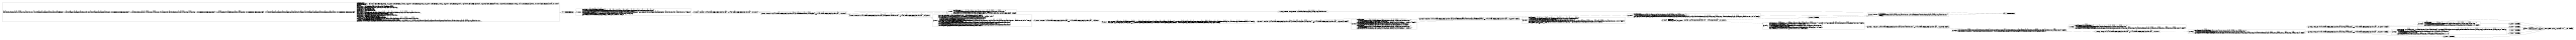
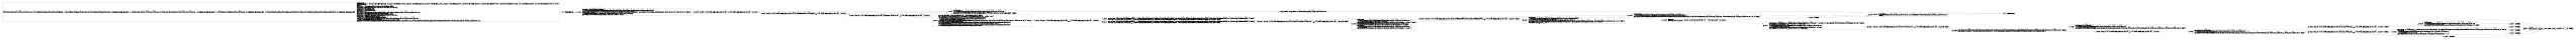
  digraph {
    rankdir=LR
    node [shape=record]
    n1 [label="{39\:\ ?|MTH_ENTER_BLOCK\l}"]
    n2 [label="{41\:\ 0x0000|0x0000: IGET  (r0 I:androidx.fragment.app.Fragment) = \l  (r14 I:androidx.fragment.app.FragmentTransition$FragmentContainerTransition A[D('fragments' androidx.fragment.app.FragmentTransition$FragmentContainerTransition)])\l androidx.fragment.app.FragmentTransition.FragmentContainerTransition.lastIn androidx.fragment.app.Fragment  (LINE:889)\l0x0002: INVOKE  (r1 I:android.view.View) = (r0 I:androidx.fragment.app.Fragment A[D('inFragment' androidx.fragment.app.Fragment)]) type: VIRTUAL call: androidx.fragment.app.Fragment.getView():android.view.View A[MD:():android.view.View (m)] (LINE:890)\l0x0006: INVOKE  (r2 I:boolean) = \l  (r12 I:androidx.collection.ArrayMap A[D('nameOverrides' androidx.collection.ArrayMap\<java.lang.String, java.lang.String\>)])\l type: VIRTUAL call: androidx.collection.ArrayMap.isEmpty():boolean A[MD:():boolean (m)] (LINE:891)\l}"]
    n3 [label="{42\:\ 0x000a|0x000a: IF  (r2 I:??[int, boolean, OBJECT, ARRAY, byte, short, char]) != (0 ??[int, boolean, OBJECT, ARRAY, byte, short, char])  \-\> B:70:0x007f \l}"]
    n4 [label="{43\:\ 0x000c|0x000c: IF  (r13 I:??[int, boolean, OBJECT, ARRAY, byte, short, char] A[D('sharedElementTransition' java.lang.Object)]) == (0 ??[int, boolean, OBJECT, ARRAY, byte, short, char])  \-\> B:70:0x007f \l}"]
    n5 [label="{70\:\ 0x007f|0x007f: INVOKE  \l  (r12 I:androidx.collection.ArrayMap A[D('nameOverrides' androidx.collection.ArrayMap\<java.lang.String, java.lang.String\>)])\l type: VIRTUAL call: androidx.collection.ArrayMap.clear():void A[MD:():void (m)] (LINE:892)\l0x0082: CONST  (r2 I:??[int, float, boolean, short, byte, char, OBJECT, ARRAY]) = (0 ??[int, float, boolean, short, byte, char, OBJECT, ARRAY])  (LINE:893)\l}"]
    n6 [label="{44\:\ 0x000e|0x000e: IF  (r1 I:??[int, boolean, OBJECT, ARRAY, byte, short, char] A[D('fragmentView' android.view.View)]) != (0 ??[int, boolean, OBJECT, ARRAY, byte, short, char])  \-\> B:46:0x0012 \l}"]
    n7 [label="{71\:\ 0x0083|RETURN\l|0x0083: RETURN  (r2 I:androidx.collection.ArrayMap\<java.lang.String, android.view.View\>) \l}"]
    n8 [label="{46\:\ 0x0012|0x0012: NEW_INSTANCE  (r2 I:androidx.collection.ArrayMap) =  androidx.collection.ArrayMap  (LINE:895)\l0x0014: INVOKE  (r2 I:androidx.collection.ArrayMap) type: DIRECT call: androidx.collection.ArrayMap.\<init\>():void A[MD:():void (m)]\l0x0017: INVOKE  \l  (r11 I:androidx.fragment.app.FragmentTransitionImpl A[D('impl' androidx.fragment.app.FragmentTransitionImpl)])\l  (r2 I:java.util.Map A[D('inSharedElements' androidx.collection.ArrayMap\<java.lang.String, android.view.View\>)])\l  (r1 I:android.view.View A[D('fragmentView' android.view.View)])\l type: VIRTUAL call: androidx.fragment.app.FragmentTransitionImpl.findNamedViews(java.util.Map, android.view.View):void A[MD:(java.util.Map\<java.lang.String, android.view.View\>, android.view.View):void (m)] (LINE:896)\l0x001a: IGET  (r3 I:androidx.fragment.app.BackStackRecord) = \l  (r14 I:androidx.fragment.app.FragmentTransition$FragmentContainerTransition A[D('fragments' androidx.fragment.app.FragmentTransition$FragmentContainerTransition)])\l androidx.fragment.app.FragmentTransition.FragmentContainerTransition.lastInTransaction androidx.fragment.app.BackStackRecord  (LINE:900)\l0x001c: IGET  (r4 I:boolean) = \l  (r14 I:androidx.fragment.app.FragmentTransition$FragmentContainerTransition A[D('fragments' androidx.fragment.app.FragmentTransition$FragmentContainerTransition)])\l androidx.fragment.app.FragmentTransition.FragmentContainerTransition.lastInIsPop boolean  (LINE:901)\l}"]
    n9 [label="{47\:\ 0x001e|0x001e: IF  (r4 I:??[int, boolean, OBJECT, ARRAY, byte, short, char]) == (0 ??[int, boolean, OBJECT, ARRAY, byte, short, char])  \-\> B:49:0x0027 \l}"]
+   n10 [label="{48\:\ 0x0020|0x0020: INVOKE  (r4 I:androidx.core.app.SharedElementCallback) = (r0 I:androidx.fragment.app.Fragment A[D('inFragment' androidx.fragment.app.Fragment)]) type: VIRTUAL call: androidx.fragment.app.Fragment.getExitTransitionCallback():androidx.core.app.SharedElementCallback A[MD:():androidx.core.app.SharedElementCallback (m)] (LINE:902)\l0x0024: IGET  (r5 I:java.util.ArrayList\<java.lang.String\>) = (r3 I:androidx.fragment.app.BackStackRecord A[D('inTransaction' androidx.fragment.app.BackStackRecord)]) androidx.fragment.app.BackStackRecord.mSharedElementSourceNames java.util.ArrayList  (LINE:903)\l}"]
    n11 [label="{49\:\ 0x0027|0x0027: INVOKE  (r4 I:androidx.core.app.SharedElementCallback) = (r0 I:androidx.fragment.app.Fragment A[D('inFragment' androidx.fragment.app.Fragment)]) type: VIRTUAL call: androidx.fragment.app.Fragment.getEnterTransitionCallback():androidx.core.app.SharedElementCallback A[MD:():androidx.core.app.SharedElementCallback (m)] (LINE:905)\l0x002b: IGET  (r5 I:java.util.ArrayList\<java.lang.String\>) = (r3 I:androidx.fragment.app.BackStackRecord A[D('inTransaction' androidx.fragment.app.BackStackRecord)]) androidx.fragment.app.BackStackRecord.mSharedElementTargetNames java.util.ArrayList  (LINE:906)\l}"]
    n12 [label="{50\:\ 0x002d|0x002d: IF  (r5 I:??[int, boolean, OBJECT, ARRAY, byte, short, char] A[D('names' java.util.ArrayList\<java.lang.String\>)]) == (0 ??[int, boolean, OBJECT, ARRAY, byte, short, char])  \-\> B:52:0x0039  (LINE:909)\l}"]
    n13 [label="{51\:\ 0x002f|0x002f: INVOKE  \l  (r2 I:androidx.collection.ArrayMap A[D('inSharedElements' androidx.collection.ArrayMap\<java.lang.String, android.view.View\>)])\l  (r5 I:java.util.Collection A[D('names' java.util.ArrayList\<java.lang.String\>)])\l type: VIRTUAL call: androidx.collection.ArrayMap.retainAll(java.util.Collection):boolean A[MD:(java.util.Collection\<?\>):boolean (m)] (LINE:910)\l0x0032: INVOKE  (r6 I:java.util.Collection) = \l  (r12 I:androidx.collection.ArrayMap A[D('nameOverrides' androidx.collection.ArrayMap\<java.lang.String, java.lang.String\>)])\l type: VIRTUAL call: androidx.collection.ArrayMap.values():java.util.Collection A[MD:():java.util.Collection\<V\> (m)] (LINE:911)\l0x0036: INVOKE  \l  (r2 I:androidx.collection.ArrayMap A[D('inSharedElements' androidx.collection.ArrayMap\<java.lang.String, android.view.View\>)])\l  (r6 I:java.util.Collection)\l type: VIRTUAL call: androidx.collection.ArrayMap.retainAll(java.util.Collection):boolean A[MD:(java.util.Collection\<?\>):boolean (m)]\l}"]
    n14 [label="{52\:\ 0x0039|0x0039: IF  (r4 I:??[int, boolean, OBJECT, ARRAY, byte, short, char] A[D('sharedElementCallback' androidx.core.app.SharedElementCallback)]) == (0 ??[int, boolean, OBJECT, ARRAY, byte, short, char])  \-\> B:68:0x007b  (LINE:913)\l}"]
    n15 [label="{53\:\ 0x003b|0x003b: INVOKE  \l  (r4 I:androidx.core.app.SharedElementCallback A[D('sharedElementCallback' androidx.core.app.SharedElementCallback)])\l  (r5 I:java.util.List A[D('names' java.util.ArrayList\<java.lang.String\>)])\l  (r2 I:java.util.Map A[D('inSharedElements' androidx.collection.ArrayMap\<java.lang.String, android.view.View\>)])\l type: VIRTUAL call: androidx.core.app.SharedElementCallback.onMapSharedElements(java.util.List, java.util.Map):void A[MD:(java.util.List\<java.lang.String\>, java.util.Map\<java.lang.String, android.view.View\>):void (m)] (LINE:914)\l0x003e: INVOKE  (r6 I:int) = (r5 I:java.util.ArrayList A[D('names' java.util.ArrayList\<java.lang.String\>)]) type: VIRTUAL call: java.util.ArrayList.size():int A[MD:():int (c)] (LINE:915)\l0x0042: ARITH  (r6 I:int) = (r6 I:int) + (\-1 int) \l}"]
    n16 [label="{68\:\ 0x007b|0x007b: INVOKE  \l  (r12 I:androidx.collection.ArrayMap A[D('nameOverrides' androidx.collection.ArrayMap\<java.lang.String, java.lang.String\>)])\l  (r2 I:androidx.collection.ArrayMap A[D('inSharedElements' androidx.collection.ArrayMap\<java.lang.String, android.view.View\>)])\l type: STATIC call: androidx.fragment.app.FragmentTransition.retainValues(androidx.collection.ArrayMap, androidx.collection.ArrayMap):void A[MD:(androidx.collection.ArrayMap\<java.lang.String, java.lang.String\>, androidx.collection.ArrayMap\<java.lang.String, android.view.View\>):void (m)] (LINE:931)\l}"]
    n17 [label="{54\:\ 0x0044|LOOP_START\lLOOP:0: B:54:0x0044\-\>B:66:0x0077\l|0x0044: IF  (r6 I:??[int, byte, short, char] A[D('i' int)]) \< (0 ??[int, byte, short, char])  \-\> B:72:0x007e \l}"]
    n18 [label="{69\:\ 0x007e|RETURN\l|0x007e: RETURN  \l  (r2 I:androidx.collection.ArrayMap\<java.lang.String, android.view.View\> A[D('inSharedElements' androidx.collection.ArrayMap\<java.lang.String, android.view.View\>)])\l  (LINE:933)\l}"]
    n19 [label="{55\:\ 0x0046|0x0046: INVOKE  (r7 I:java.lang.Object) = (r5 I:java.util.ArrayList A[D('names' java.util.ArrayList\<java.lang.String\>)]), (r6 I:int A[D('i' int)]) type: VIRTUAL call: java.util.ArrayList.get(int):java.lang.Object A[MD:(int):E (c)] (LINE:916)\l0x004a: CHECK_CAST (r7 I:java.lang.String) = (java.lang.String) (r7 I:??[OBJECT, ARRAY]) \l0x004c: INVOKE  (r8 I:java.lang.Object) = \l  (r2 I:androidx.collection.ArrayMap A[D('inSharedElements' androidx.collection.ArrayMap\<java.lang.String, android.view.View\>)])\l  (r7 I:java.lang.Object A[D('name' java.lang.String)])\l type: VIRTUAL call: androidx.collection.ArrayMap.get(java.lang.Object):java.lang.Object A[MD:(java.lang.Object):V (m)] (LINE:917)\l0x0050: CHECK_CAST (r8 I:android.view.View) = (android.view.View) (r8 I:??[OBJECT, ARRAY]) \l}"]
    n20 [label="{72\:\ 0x007e|SYNTHETIC\l}"]
    n21 [label="{56\:\ 0x0052|0x0052: IF  (r8 I:??[int, boolean, OBJECT, ARRAY, byte, short, char] A[D('view' android.view.View)]) != (0 ??[int, boolean, OBJECT, ARRAY, byte, short, char])  \-\> B:60:0x005e  (LINE:918)\l}"]
    n22 [label="{57\:\ 0x0054|0x0054: INVOKE  (r9 I:java.lang.String) = \l  (r12 I:androidx.collection.ArrayMap A[D('nameOverrides' androidx.collection.ArrayMap\<java.lang.String, java.lang.String\>)])\l  (r7 I:java.lang.String A[D('name' java.lang.String)])\l type: STATIC call: androidx.fragment.app.FragmentTransition.findKeyForValue(androidx.collection.ArrayMap, java.lang.String):java.lang.String A[MD:(androidx.collection.ArrayMap\<java.lang.String, java.lang.String\>, java.lang.String):java.lang.String (m)] (LINE:919)\l}"]
    n23 [label="{60\:\ 0x005e|0x005e: INVOKE  (r9 I:java.lang.String) = (r8 I:android.view.View A[D('view' android.view.View)]) type: STATIC call: androidx.core.view.ViewCompat.getTransitionName(android.view.View):java.lang.String A[MD:(android.view.View):java.lang.String (m)] (LINE:923)\l0x0062: INVOKE  (r9 I:boolean) = (r7 I:java.lang.String A[D('name' java.lang.String)]), (r9 I:java.lang.Object) type: VIRTUAL call: java.lang.String.equals(java.lang.Object):boolean A[MD:(java.lang.Object):boolean (c)]\l}"]
    n24 [label="{58\:\ 0x0058|0x0058: IF  (r9 I:??[int, boolean, OBJECT, ARRAY, byte, short, char] A[D('key' java.lang.String)]) == (0 ??[int, boolean, OBJECT, ARRAY, byte, short, char])  \-\> B:75:0x0077  (LINE:920)\l}"]
    n25 [label="{61\:\ 0x0066|0x0066: IF  (r9 I:??[int, boolean, OBJECT, ARRAY, byte, short, char]) != (0 ??[int, boolean, OBJECT, ARRAY, byte, short, char])  \-\> B:77:0x0077 \l}"]
    n26 [label="{59\:\ 0x005a|0x005a: INVOKE  \l  (r12 I:androidx.collection.ArrayMap A[D('nameOverrides' androidx.collection.ArrayMap\<java.lang.String, java.lang.String\>)])\l  (r9 I:java.lang.Object A[D('key' java.lang.String)])\l type: VIRTUAL call: androidx.collection.ArrayMap.remove(java.lang.Object):java.lang.Object A[MD:(java.lang.Object):V (m)] (LINE:921)\l}"]
    n27 [label="{75\:\ 0x0077|SYNTHETIC\l}"]
    n28 [label="{76\:\ 0x0077|SYNTHETIC\l}"]
    n29 [label="{66\:\ 0x0077|LOOP_END\lLOOP:0: B:54:0x0044\-\>B:66:0x0077\l|0x0077: ARITH  (r6 I:int) = (r6 I:int A[D('i' int)]) + (\-1 int)  (LINE:915)\l}"]
    n30 [label="{62\:\ 0x0068|0x0068: INVOKE  (r9 I:java.lang.String) = \l  (r12 I:androidx.collection.ArrayMap A[D('nameOverrides' androidx.collection.ArrayMap\<java.lang.String, java.lang.String\>)])\l  (r7 I:java.lang.String A[D('name' java.lang.String)])\l type: STATIC call: androidx.fragment.app.FragmentTransition.findKeyForValue(androidx.collection.ArrayMap, java.lang.String):java.lang.String A[MD:(androidx.collection.ArrayMap\<java.lang.String, java.lang.String\>, java.lang.String):java.lang.String (m)] (LINE:924)\l}"]
    n31 [label="{63\:\ 0x006c|0x006c: IF  (r9 I:??[int, boolean, OBJECT, ARRAY, byte, short, char] A[D('key' java.lang.String)]) == (0 ??[int, boolean, OBJECT, ARRAY, byte, short, char])  \-\> B:73:0x0077  (LINE:925)\l}"]
    n32 [label="{77\:\ 0x0077|SYNTHETIC\l}"]
    n33 [label="{64\:\ 0x006e|0x006e: INVOKE  (r10 I:java.lang.String) = (r8 I:android.view.View A[D('view' android.view.View)]) type: STATIC call: androidx.core.view.ViewCompat.getTransitionName(android.view.View):java.lang.String A[MD:(android.view.View):java.lang.String (m)] (LINE:926)\l0x0072: INVOKE  \l  (r12 I:androidx.collection.ArrayMap A[D('nameOverrides' androidx.collection.ArrayMap\<java.lang.String, java.lang.String\>)])\l  (r9 I:java.lang.Object A[D('key' java.lang.String)])\l  (r10 I:java.lang.Object)\l type: VIRTUAL call: androidx.collection.ArrayMap.put(java.lang.Object, java.lang.Object):java.lang.Object A[MD:(K, V):V (m)]\l}"]
    n34 [label="{73\:\ 0x0077|SYNTHETIC\l}"]
    n35 [label="{74\:\ 0x0077|SYNTHETIC\l}"]
    n36 [label="{40\:\ ?|MTH_EXIT_BLOCK\l}"]
    n37 [label="{static androidx.collection.ArrayMap\<java.lang.String, android.view.View\> androidx.fragment.app.FragmentTransition.captureInSharedElements((r11 I:androidx.fragment.app.FragmentTransitionImpl A[D('impl' androidx.fragment.app.FragmentTransitionImpl), IMMUTABLE_TYPE, METHOD_ARGUMENT]), (r12 I:androidx.collection.ArrayMap\<java.lang.String, java.lang.String\> A[D('nameOverrides' androidx.collection.ArrayMap\<java.lang.String, java.lang.String\>), IMMUTABLE_TYPE, METHOD_ARGUMENT]), (r13 I:java.lang.Object A[D('sharedElementTransition' java.lang.Object), IMMUTABLE_TYPE, METHOD_ARGUMENT]), (r14 I:androidx.fragment.app.FragmentTransition$FragmentContainerTransition A[D('fragments' androidx.fragment.app.FragmentTransition$FragmentContainerTransition), IMMUTABLE_TYPE, METHOD_ARGUMENT]))  | USE_LINES_HINTS\lBACK_EDGE: B:66:0x0077 \-\> B:54:0x0044, CROSS_EDGE: B:58:0x0058 \-\> B:66:0x0077, CROSS_EDGE: B:64:0x006e \-\> B:66:0x0077, CROSS_EDGE: B:63:0x006c \-\> B:66:0x0077, CROSS_EDGE: B:61:0x0066 \-\> B:66:0x0077, CROSS_EDGE: B:68:0x007b \-\> B:69:0x007e, CROSS_EDGE: B:50:0x002d \-\> B:52:0x0039, CROSS_EDGE: B:49:0x0027 \-\> B:50:0x002d, CROSS_EDGE: B:71:0x0083 \-\> B:40:?, CROSS_EDGE: B:43:0x000c \-\> B:70:0x007f, CROSS_EDGE: B:42:0x000a \-\> B:70:0x007f\lINLINE_NOT_NEEDED\lDebug Info:\l  0x0024\-0x0027: r4 'sharedElementCallback' Landroidx\/core\/app\/SharedElementCallback;\l  0x0026\-0x0027: r5 'names' Ljava\/util\/ArrayList;, signature: Ljava\/util\/ArrayList\<Ljava\/lang\/String;\>;\l  0x0058\-0x005e: r9 'key' Ljava\/lang\/String;\l  0x006c\-0x0076: r9 'key' Ljava\/lang\/String;\l  0x004c\-0x0077: r7 'name' Ljava\/lang\/String;\l  0x0052\-0x0077: r8 'view' Landroid\/view\/View;\l  0x0044\-0x007a: r6 'i' I\l  0x0017\-0x007f: r2 'inSharedElements' Landroidx\/collection\/ArrayMap;, signature: Landroidx\/collection\/ArrayMap\<Ljava\/lang\/String;Landroid\/view\/View;\>;\l  0x001c\-0x007f: r3 'inTransaction' Landroidx\/fragment\/app\/BackStackRecord;\l  0x002b\-0x007f: r4 'sharedElementCallback' Landroidx\/core\/app\/SharedElementCallback;\l  0x002d\-0x007f: r5 'names' Ljava\/util\/ArrayList;, signature: Ljava\/util\/ArrayList\<Ljava\/lang\/String;\>;\l  0x0002\-0x0083: r0 'inFragment' Landroidx\/fragment\/app\/Fragment;\l  0x0006\-0x0083: r1 'fragmentView' Landroid\/view\/View;\l  \-1 \-0x0083: r11 'impl' Landroidx\/fragment\/app\/FragmentTransitionImpl;\l  0x0000\-0x0083: r12 'nameOverrides' Landroidx\/collection\/ArrayMap;, signature: Landroidx\/collection\/ArrayMap\<Ljava\/lang\/String;Ljava\/lang\/String;\>;\l  \-1 \-0x0083: r13 'sharedElementTransition' Ljava\/lang\/Object;\l  \-1 \-0x0083: r14 'fragments' Landroidx\/fragment\/app\/FragmentTransition$FragmentContainerTransition;\lSIGNATURE: (Landroidx\/fragment\/app\/FragmentTransitionImpl;Landroidx\/collection\/ArrayMap\<Ljava\/lang\/String;Ljava\/lang\/String;\>;Ljava\/lang\/Object;Landroidx\/fragment\/app\/FragmentTransition$FragmentContainerTransition;)Landroidx\/collection\/ArrayMap\<Ljava\/lang\/String;Landroid\/view\/View;\>;\l}"]
    n1 -> n2
    n2 -> n3
    n3 -> n4 [style=dashed]
    n3 -> n5
    n4 -> n5
    n4 -> n6 [style=dashed]
    n5 -> n7
    n6 -> n5 [style=dashed]
    n6 -> n8
    n7 -> n36
    n8 -> n9
+   n9 -> n10 [style=dashed]
    n9 -> n11
+   n10 -> n12
    n11 -> n12
    n12 -> n13 [style=dashed]
    n12 -> n14
    n13 -> n14
    n14 -> n15 [style=dashed]
    n14 -> n16
    n15 -> n17
    n16 -> n18
    n17 -> n19 [style=dashed]
    n17 -> n20
    n18 -> n36
    n19 -> n21
    n20 -> n18
    n21 -> n22 [style=dashed]
    n21 -> n23
    n22 -> n24
    n23 -> n25
    n24 -> n26 [style=dashed]
    n24 -> n27
    n25 -> n30 [style=dashed]
    n26 -> n28
    n27 -> n29
    n28 -> n29
    n29 -> n17
    n30 -> n31
    n31 -> n33 [style=dashed]
    n31 -> n34
    n32 -> n29
    n33 -> n35
    n34 -> n29
    n35 -> n29
    n37 -> n1
  }
